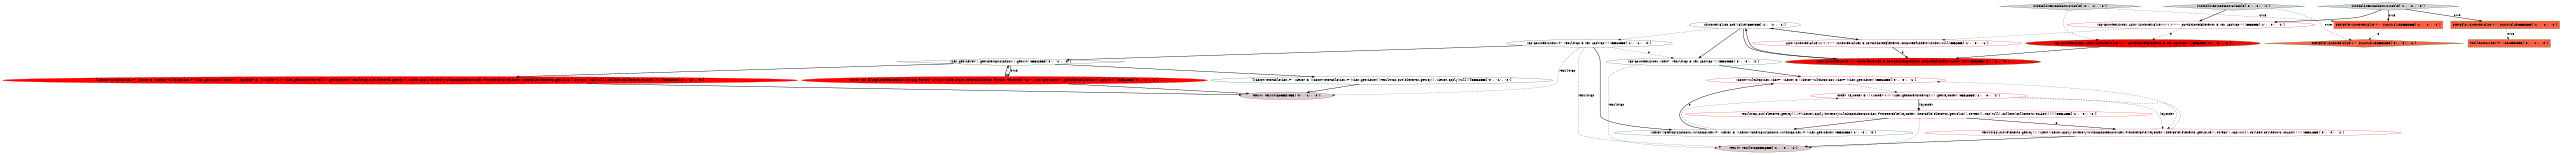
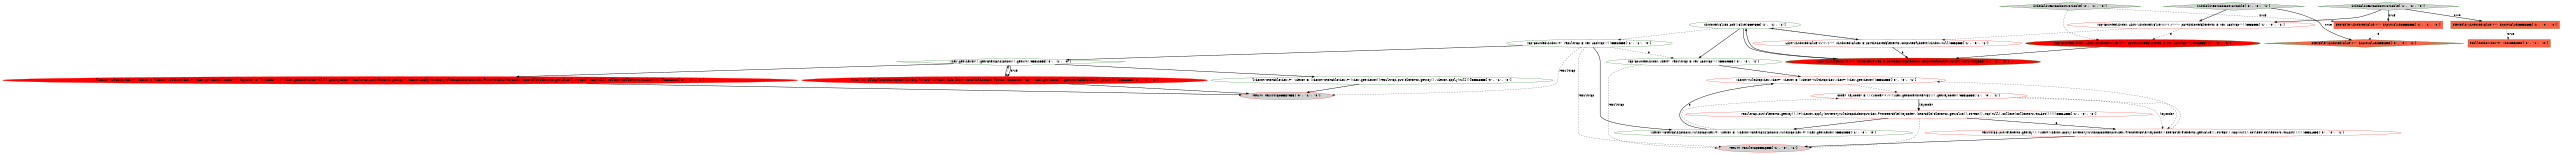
  digraph {
    fontname="DejaVu Sans Mono"
    node [color=darkgreen fillcolor=white fontname="DejaVu Sans Mono" shape=ellipse style=filled]
    edge [fontname="DejaVu Sans Mono" style=bold]
    n1 [color=red fillcolor=lightgray label="return resultMap@@@16@@@['1', '0', '1']"]
    n2 [fillcolor=tomato label="Iterable<WindowedValue<?>> inputValues@@@2@@@['1', '0', '0']" shape=box]
    n3 [fillcolor=tomato label="PCollectionView<T> view@@@2@@@['0', '1', '0']" shape=box]
    n4 [color=red label="List<WindowedValue<KV<?,?>>> windowedValues = partitionedElements.computeIfAbsent(window,null)@@@6@@@['1', '0', '1']"]
    n5 [fillcolor=red label="List<WindowedValue<?>> windowedValues = partitionedElements.computeIfAbsent(window,null)@@@6@@@['0', '1', '0']"]
    n6 [label="windowedValues.add(value)@@@7@@@['1', '1', '1']"]
    n7 [label="Map<BoundedWindow,ViewT> resultMap = new HashMap<>()@@@10@@@['0', '0', '1']"]
    n8 [label="Map<BoundedWindow,T> resultMap = new HashMap<>()@@@10@@@['1', '1', '0']"]
    n9 [label="view.getViewFn().getMaterialization().getUrn()@@@12@@@['0', '1', '0']" shape=diamond]
    n10 [label="{ViewFn<IterableView,T> viewFn = (ViewFn<IterableView,T>)view.getViewFn()resultMap.put(elements.getKey(),viewFn.apply(null))}@@@13@@@['0', '1', '0']"]
    n11 [color=red fillcolor=red label="{ViewFn<MultimapView,T> viewFn = (ViewFn<MultimapView,T>)view.getViewFn()Coder<?> keyCoder = ((KvCoder<?,?>)view.getCoderInternal()).getKeyCoder()resultMap.put(elements.getKey(),viewFn.apply(InMemoryMultimapSideInputView.fromIterable(keyCoder,(Iterable)elements.getValue().stream().map(null).collect(Collectors.toList()))))}@@@18@@@['0', '1', '0']"]
    n12 [color=red fillcolor=red label="throw new IllegalStateException(String.format(\"Unknown side input materialization format requested '%s'\",view.getViewFn().getMaterialization().getUrn()))@@@24@@@['0', '1', '0']"]
    n13 [color=red fillcolor=lightgray label="return resultMap@@@27@@@['0', '1', '0']"]
    n14 [color=red fillcolor=tomato label="Iterable<WindowedValue<?>> inputValues@@@2@@@['1', '1', '0']" shape=box]
    n15 [fillcolor=tomato label="Iterable<WindowedValue<?>> inputValues@@@2@@@['0', '0', '1']" shape=diamond]
    n16 [fillcolor=lightgray label="initializeBroadcastVariable['0', '0', '1']" shape=diamond]
    n17 [color=red label="Map<BoundedWindow,List<WindowedValue<KV<?,?>>>> partitionedElements = new HashMap<>()@@@3@@@['1', '0', '1']"]
    n18 [fillcolor=red label="Map<BoundedWindow,List<WindowedValue<?>>> partitionedElements = new HashMap<>()@@@3@@@['0', '1', '0']"]
    n19 [color=red label="ViewFn<MultimapView,ViewT> viewFn = (ViewFn<MultimapView,ViewT>)view.getViewFn()@@@12@@@['0', '0', '1']"]
    n20 [color=red label="Coder keyCoder = ((KvCoder<?,?>)view.getCoderInternal()).getKeyCoder()@@@13@@@['1', '0', '1']"]
    n21 [color=red label="resultMap.put(elements.getKey(),(T)viewFn.apply(InMemoryMultimapSideInputView.fromIterable(keyCoder,(Iterable)elements.getValue().stream().map(null).collect(Collectors.toList()))))@@@14@@@['1', '0', '0']"]
    n22 [color=red label="resultMap.put(elements.getKey(),(ViewT)viewFn.apply(InMemoryMultimapSideInputView.fromIterable(keyCoder,(Iterable)elements.getValue().stream().map(null).collect(Collectors.toList()))))@@@14@@@['0', '0', '1']"]
    n23 [fillcolor=lightgray label="initializeBroadcastVariable['1', '0', '0']" shape=diamond]
    n24 [label="ViewFn<Materializations.MultimapView,T> viewFn = (ViewFn<Materializations.MultimapView,T>)view.getViewFn()@@@12@@@['1', '0', '0']"]
    n25 [fillcolor=lightgray label="initializeBroadcastVariable['0', '1', '0']" shape=diamond]
    n2 -> n3 [label=true style=dashed]
    n4 -> n5 [label=0]
    n4 -> n6 [style=dashed]
    n5 -> n6
    n6 -> n4
    n6 -> n5
    n6 -> n7
    n6 -> n8 [style=dashed]
    n7 -> n1 [label=resultMap style=dashed]
    n7 -> n19
    n8 -> n1 [label=resultMap style=dashed]
    n8 -> n7 [label=0 style=dashed]
    n8 -> n9
    n8 -> n13 [label=resultMap style=dashed]
    n8 -> n24
    n9 -> n10
    n9 -> n11
    n9 -> n12 [style=dashed]
    n9 -> n12 [label=true]
    n10 -> n13
    n11 -> n13
    n12 -> n9
    n12 -> n13
    n14 -> n15 [label=0 style=dashed]
-   n16 -> n15 [label=true style=dashed]
+   n16 -> n15 [label=true]
    n16 -> n17
    n17 -> n4 [style=dashed]
    n17 -> n18 [label=0 style=dashed]
    n18 -> n5
    n19 -> n20 [style=dashed]
    n20 -> n21 [label=keyCoder]
    n20 -> n21 [style=dashed]
    n20 -> n22 [label=keyCoder style=dashed]
    n20 -> n22 [style=dashed]
    n21 -> n1 [style=dashed]
    n21 -> n22 [label=0]
    n21 -> n24
    n22 -> n1
    n22 -> n19 [style=dashed]
    n23 -> n2 [label=true]
    n23 -> n14 [label=true]
    n23 -> n17
    n24 -> n19 [label=0]
    n24 -> n20 [style=dashed]
    n25 -> n14 [label=true style=dashed]
    n25 -> n18 [style=dashed]
  }
